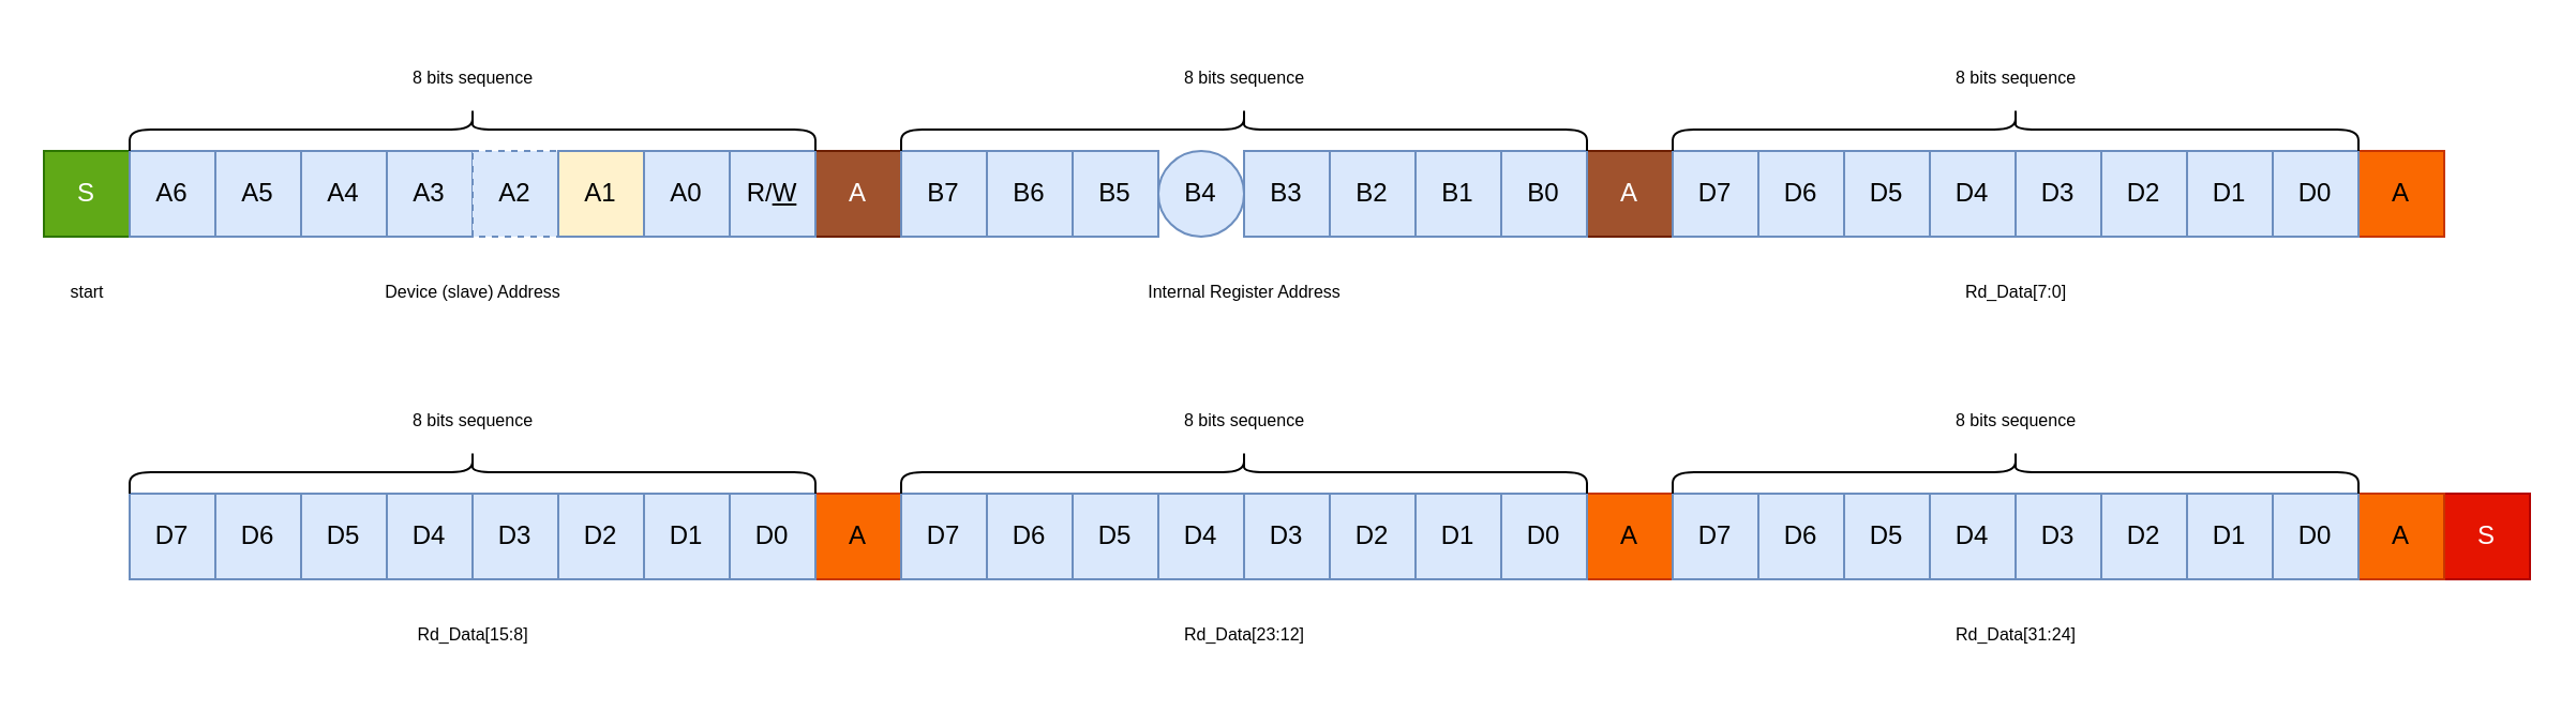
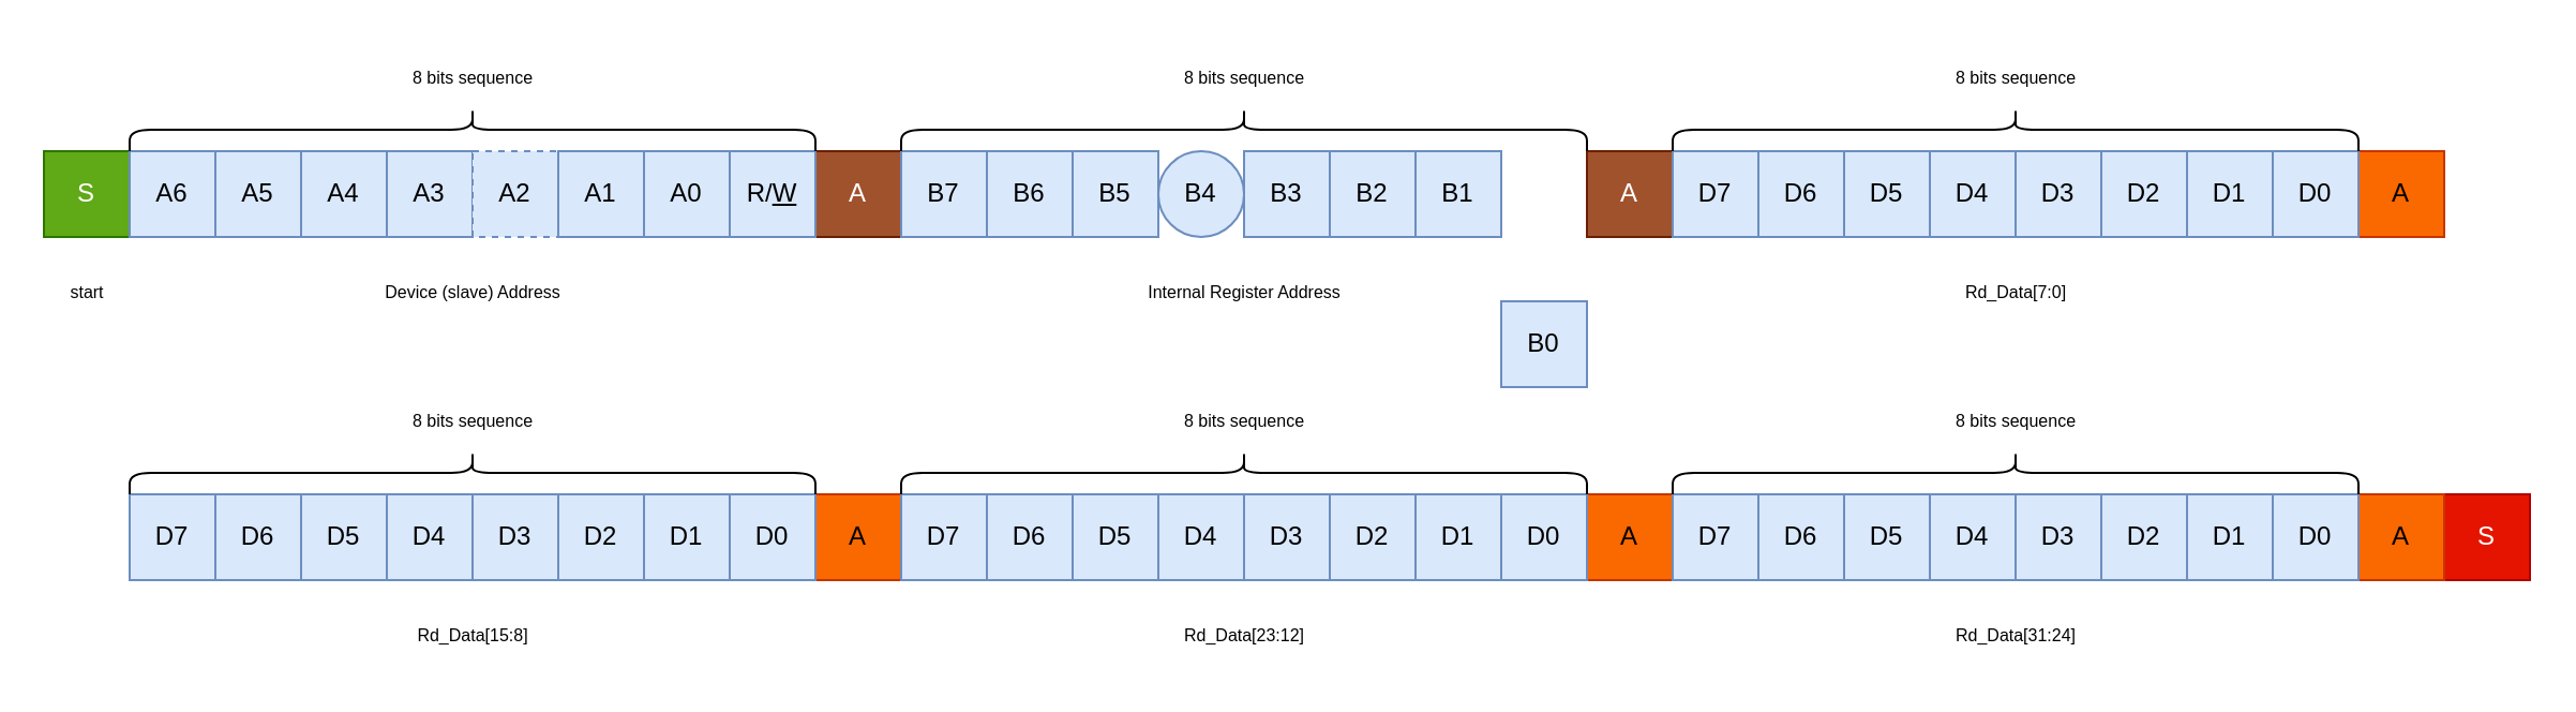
  <mxCell id="0" />
  <mxCell id="1" parent="0" />
  <mxCell id="2" value="S" style="whiteSpace=wrap;html=1;fillColor=#60a917;strokeColor=#2D7600;fontColor=#ffffff;" parent="1" vertex="1"><mxGeometry x="20" y="70" width="40" height="40" as="geometry" /></mxCell>
  <mxCell id="3" value="A" style="whiteSpace=wrap;html=1;fillColor=#a0522d;strokeColor=#6D1F00;fontColor=#ffffff;" parent="1" vertex="1"><mxGeometry x="380" y="70" width="40" height="40" as="geometry" /></mxCell>
  <mxCell id="4" value="A6" style="whiteSpace=wrap;html=1;fillColor=#dae8fc;strokeColor=#6c8ebf;" parent="1" vertex="1"><mxGeometry x="60" y="70" width="40" height="40" as="geometry" /></mxCell>
  <mxCell id="5" value="A5" style="whiteSpace=wrap;html=1;fillColor=#dae8fc;strokeColor=#6c8ebf;" parent="1" vertex="1"><mxGeometry x="100" y="70" width="40" height="40" as="geometry" /></mxCell>
  <mxCell id="6" value="A4" style="whiteSpace=wrap;html=1;fillColor=#dae8fc;strokeColor=#6c8ebf;" parent="1" vertex="1"><mxGeometry x="140" y="70" width="40" height="40" as="geometry" /></mxCell>
  <mxCell id="7" value="A3" style="whiteSpace=wrap;html=1;fillColor=#dae8fc;strokeColor=#6c8ebf;" parent="1" vertex="1"><mxGeometry x="180" y="70" width="40" height="40" as="geometry" /></mxCell>
  <mxCell id="8" value="A2" style="whiteSpace=wrap;html=1;fillColor=#dae8fc;strokeColor=#6c8ebf;dashed=1;" parent="1" vertex="1"><mxGeometry x="220" y="70" width="40" height="40" as="geometry" /></mxCell>
- <mxCell id="9" value="A1" style="whiteSpace=wrap;html=1;fillColor=#fff2cc;strokeColor=#6c8ebf;" parent="1" vertex="1"><mxGeometry x="260" y="70" width="40" height="40" as="geometry" /></mxCell>
+ <mxCell id="9" value="A1" style="whiteSpace=wrap;html=1;fillColor=#dae8fc;strokeColor=#6c8ebf;" parent="1" vertex="1"><mxGeometry x="260" y="70" width="40" height="40" as="geometry" /></mxCell>
  <mxCell id="10" value="A0" style="whiteSpace=wrap;html=1;fillColor=#dae8fc;strokeColor=#6c8ebf;" parent="1" vertex="1"><mxGeometry x="300" y="70" width="40" height="40" as="geometry" /></mxCell>
  <mxCell id="11" value="R/&lt;u&gt;W&lt;/u&gt;" style="whiteSpace=wrap;html=1;fillColor=#dae8fc;strokeColor=#6c8ebf;" parent="1" vertex="1"><mxGeometry x="340" y="70" width="40" height="40" as="geometry" /></mxCell>
  <mxCell id="12" value="A" style="whiteSpace=wrap;html=1;fillColor=#a0522d;strokeColor=#6D1F00;fontColor=#ffffff;" parent="1" vertex="1"><mxGeometry x="740" y="70" width="40" height="40" as="geometry" /></mxCell>
  <mxCell id="13" value="B7" style="whiteSpace=wrap;html=1;fillColor=#dae8fc;strokeColor=#6c8ebf;" parent="1" vertex="1"><mxGeometry x="420" y="70" width="40" height="40" as="geometry" /></mxCell>
  <mxCell id="14" value="B6" style="whiteSpace=wrap;html=1;fillColor=#dae8fc;strokeColor=#6c8ebf;" parent="1" vertex="1"><mxGeometry x="460" y="70" width="40" height="40" as="geometry" /></mxCell>
  <mxCell id="15" value="B5" style="whiteSpace=wrap;html=1;fillColor=#dae8fc;strokeColor=#6c8ebf;" parent="1" vertex="1"><mxGeometry x="500" y="70" width="40" height="40" as="geometry" /></mxCell>
  <mxCell id="16" value="B4" style="ellipse;whiteSpace=wrap;html=1;fillColor=#dae8fc;strokeColor=#6c8ebf;" parent="1" vertex="1"><mxGeometry x="540" y="70" width="40" height="40" as="geometry" /></mxCell>
  <mxCell id="17" value="B3" style="whiteSpace=wrap;html=1;fillColor=#dae8fc;strokeColor=#6c8ebf;" parent="1" vertex="1"><mxGeometry x="580" y="70" width="40" height="40" as="geometry" /></mxCell>
  <mxCell id="18" value="B2" style="whiteSpace=wrap;html=1;fillColor=#dae8fc;strokeColor=#6c8ebf;" parent="1" vertex="1"><mxGeometry x="620" y="70" width="40" height="40" as="geometry" /></mxCell>
  <mxCell id="19" value="B1" style="whiteSpace=wrap;html=1;fillColor=#dae8fc;strokeColor=#6c8ebf;" parent="1" vertex="1"><mxGeometry x="660" y="70" width="40" height="40" as="geometry" /></mxCell>
- <mxCell id="20" value="B0" style="whiteSpace=wrap;html=1;fillColor=#dae8fc;strokeColor=#6c8ebf;" parent="1" vertex="1"><mxGeometry x="700" y="70" width="40" height="40" as="geometry" /></mxCell>
+ <mxCell id="20" value="B0" style="whiteSpace=wrap;html=1;fillColor=#dae8fc;strokeColor=#6c8ebf;" parent="1" vertex="1"><mxGeometry x="700" y="140" width="40" height="40" as="geometry" /></mxCell>
  <mxCell id="21" value="&lt;font style=&quot;font-size: 8px;&quot;&gt;start&lt;/font&gt;" style="text;html=1;align=center;verticalAlign=middle;resizable=0;points=[];autosize=1;strokeColor=none;fillColor=none;" parent="1" vertex="1"><mxGeometry x="20" y="120" width="40" height="30" as="geometry" /></mxCell>
  <mxCell id="22" value="&lt;span style=&quot;font-size: 8px;&quot;&gt;Device (slave) Address&lt;/span&gt;" style="text;html=1;align=center;verticalAlign=middle;resizable=0;points=[];autosize=1;strokeColor=none;fillColor=none;" parent="1" vertex="1"><mxGeometry x="165" y="120" width="110" height="30" as="geometry" /></mxCell>
  <mxCell id="23" value="" style="shape=curlyBracket;whiteSpace=wrap;html=1;rounded=1;flipH=1;labelPosition=right;verticalLabelPosition=middle;align=left;verticalAlign=middle;direction=south;" parent="1" vertex="1"><mxGeometry x="60" y="50" width="320" height="20" as="geometry" /></mxCell>
  <mxCell id="24" value="&lt;span style=&quot;font-size: 8px;&quot;&gt;8 bits sequence&lt;/span&gt;" style="text;html=1;align=center;verticalAlign=middle;resizable=0;points=[];autosize=1;strokeColor=none;fillColor=none;" parent="1" vertex="1"><mxGeometry x="180" y="20" width="80" height="30" as="geometry" /></mxCell>
  <mxCell id="25" value="" style="shape=curlyBracket;whiteSpace=wrap;html=1;rounded=1;flipH=1;labelPosition=right;verticalLabelPosition=middle;align=left;verticalAlign=middle;direction=south;" parent="1" vertex="1"><mxGeometry x="420" y="50" width="320" height="20" as="geometry" /></mxCell>
  <mxCell id="26" value="&lt;span style=&quot;font-size: 8px;&quot;&gt;8 bits sequence&lt;/span&gt;" style="text;html=1;align=center;verticalAlign=middle;resizable=0;points=[];autosize=1;strokeColor=none;fillColor=none;" parent="1" vertex="1"><mxGeometry x="540" y="20" width="80" height="30" as="geometry" /></mxCell>
  <mxCell id="27" value="&lt;span style=&quot;font-size: 8px;&quot;&gt;Internal Register Address&lt;/span&gt;" style="text;html=1;align=center;verticalAlign=middle;resizable=0;points=[];autosize=1;strokeColor=none;fillColor=none;" parent="1" vertex="1"><mxGeometry x="525" y="120" width="110" height="30" as="geometry" /></mxCell>
  <mxCell id="28" value="A" style="whiteSpace=wrap;html=1;fillColor=#fa6800;strokeColor=#C73500;fontColor=#000000;" parent="1" vertex="1"><mxGeometry x="1100" y="70" width="40" height="40" as="geometry" /></mxCell>
  <mxCell id="29" value="D7" style="whiteSpace=wrap;html=1;fillColor=#dae8fc;strokeColor=#6c8ebf;" parent="1" vertex="1"><mxGeometry x="780" y="70" width="40" height="40" as="geometry" /></mxCell>
  <mxCell id="30" value="D6" style="whiteSpace=wrap;html=1;fillColor=#dae8fc;strokeColor=#6c8ebf;" parent="1" vertex="1"><mxGeometry x="820" y="70" width="40" height="40" as="geometry" /></mxCell>
  <mxCell id="31" value="D5" style="whiteSpace=wrap;html=1;fillColor=#dae8fc;strokeColor=#6c8ebf;" parent="1" vertex="1"><mxGeometry x="860" y="70" width="40" height="40" as="geometry" /></mxCell>
  <mxCell id="32" value="D4" style="whiteSpace=wrap;html=1;fillColor=#dae8fc;strokeColor=#6c8ebf;" parent="1" vertex="1"><mxGeometry x="900" y="70" width="40" height="40" as="geometry" /></mxCell>
  <mxCell id="33" value="D3" style="whiteSpace=wrap;html=1;fillColor=#dae8fc;strokeColor=#6c8ebf;" parent="1" vertex="1"><mxGeometry x="940" y="70" width="40" height="40" as="geometry" /></mxCell>
  <mxCell id="34" value="D2" style="whiteSpace=wrap;html=1;fillColor=#dae8fc;strokeColor=#6c8ebf;" parent="1" vertex="1"><mxGeometry x="980" y="70" width="40" height="40" as="geometry" /></mxCell>
  <mxCell id="35" value="D1" style="whiteSpace=wrap;html=1;fillColor=#dae8fc;strokeColor=#6c8ebf;" parent="1" vertex="1"><mxGeometry x="1020" y="70" width="40" height="40" as="geometry" /></mxCell>
  <mxCell id="36" value="D0" style="whiteSpace=wrap;html=1;fillColor=#dae8fc;strokeColor=#6c8ebf;" parent="1" vertex="1"><mxGeometry x="1060" y="70" width="40" height="40" as="geometry" /></mxCell>
  <mxCell id="37" value="" style="shape=curlyBracket;whiteSpace=wrap;html=1;rounded=1;flipH=1;labelPosition=right;verticalLabelPosition=middle;align=left;verticalAlign=middle;direction=south;" parent="1" vertex="1"><mxGeometry x="780" y="50" width="320" height="20" as="geometry" /></mxCell>
  <mxCell id="38" value="&lt;span style=&quot;font-size: 8px;&quot;&gt;8 bits sequence&lt;/span&gt;" style="text;html=1;align=center;verticalAlign=middle;resizable=0;points=[];autosize=1;strokeColor=none;fillColor=none;" parent="1" vertex="1"><mxGeometry x="900" y="20" width="80" height="30" as="geometry" /></mxCell>
  <mxCell id="39" value="&lt;span style=&quot;font-size: 8px;&quot;&gt;Rd_Data[7:0]&lt;/span&gt;" style="text;html=1;align=center;verticalAlign=middle;resizable=0;points=[];autosize=1;strokeColor=none;fillColor=none;" parent="1" vertex="1"><mxGeometry x="905" y="120" width="70" height="30" as="geometry" /></mxCell>
  <mxCell id="40" value="S" style="whiteSpace=wrap;html=1;fillColor=#e51400;strokeColor=#B20000;fontColor=#ffffff;" parent="1" vertex="1"><mxGeometry x="1140" y="230" width="40" height="40" as="geometry" /></mxCell>
  <mxCell id="41" value="A" style="whiteSpace=wrap;html=1;fillColor=#fa6800;strokeColor=#C73500;fontColor=#000000;" parent="1" vertex="1"><mxGeometry x="380" y="230" width="40" height="40" as="geometry" /></mxCell>
  <mxCell id="42" value="D7" style="whiteSpace=wrap;html=1;fillColor=#dae8fc;strokeColor=#6c8ebf;" parent="1" vertex="1"><mxGeometry x="60" y="230" width="40" height="40" as="geometry" /></mxCell>
  <mxCell id="43" value="D6" style="whiteSpace=wrap;html=1;fillColor=#dae8fc;strokeColor=#6c8ebf;" parent="1" vertex="1"><mxGeometry x="100" y="230" width="40" height="40" as="geometry" /></mxCell>
  <mxCell id="44" value="D5" style="whiteSpace=wrap;html=1;fillColor=#dae8fc;strokeColor=#6c8ebf;" parent="1" vertex="1"><mxGeometry x="140" y="230" width="40" height="40" as="geometry" /></mxCell>
  <mxCell id="45" value="D4" style="whiteSpace=wrap;html=1;fillColor=#dae8fc;strokeColor=#6c8ebf;" parent="1" vertex="1"><mxGeometry x="180" y="230" width="40" height="40" as="geometry" /></mxCell>
  <mxCell id="46" value="D3" style="whiteSpace=wrap;html=1;fillColor=#dae8fc;strokeColor=#6c8ebf;" parent="1" vertex="1"><mxGeometry x="220" y="230" width="40" height="40" as="geometry" /></mxCell>
  <mxCell id="47" value="D2" style="whiteSpace=wrap;html=1;fillColor=#dae8fc;strokeColor=#6c8ebf;" parent="1" vertex="1"><mxGeometry x="260" y="230" width="40" height="40" as="geometry" /></mxCell>
  <mxCell id="48" value="D1" style="whiteSpace=wrap;html=1;fillColor=#dae8fc;strokeColor=#6c8ebf;" parent="1" vertex="1"><mxGeometry x="300" y="230" width="40" height="40" as="geometry" /></mxCell>
  <mxCell id="49" value="D0" style="whiteSpace=wrap;html=1;fillColor=#dae8fc;strokeColor=#6c8ebf;" parent="1" vertex="1"><mxGeometry x="340" y="230" width="40" height="40" as="geometry" /></mxCell>
  <mxCell id="50" value="" style="shape=curlyBracket;whiteSpace=wrap;html=1;rounded=1;flipH=1;labelPosition=right;verticalLabelPosition=middle;align=left;verticalAlign=middle;direction=south;" parent="1" vertex="1"><mxGeometry x="60" y="210" width="320" height="20" as="geometry" /></mxCell>
  <mxCell id="51" value="&lt;span style=&quot;font-size: 8px;&quot;&gt;8 bits sequence&lt;/span&gt;" style="text;html=1;align=center;verticalAlign=middle;resizable=0;points=[];autosize=1;strokeColor=none;fillColor=none;" parent="1" vertex="1"><mxGeometry x="180" y="180" width="80" height="30" as="geometry" /></mxCell>
  <mxCell id="52" value="&lt;span style=&quot;font-size: 8px;&quot;&gt;Rd_Data[15:8]&lt;/span&gt;" style="text;html=1;align=center;verticalAlign=middle;resizable=0;points=[];autosize=1;strokeColor=none;fillColor=none;" parent="1" vertex="1"><mxGeometry x="180" y="280" width="80" height="30" as="geometry" /></mxCell>
  <mxCell id="53" value="A" style="whiteSpace=wrap;html=1;fillColor=#fa6800;strokeColor=#C73500;fontColor=#000000;" parent="1" vertex="1"><mxGeometry x="740" y="230" width="40" height="40" as="geometry" /></mxCell>
  <mxCell id="54" value="D7" style="whiteSpace=wrap;html=1;fillColor=#dae8fc;strokeColor=#6c8ebf;" parent="1" vertex="1"><mxGeometry x="420" y="230" width="40" height="40" as="geometry" /></mxCell>
  <mxCell id="55" value="D6" style="whiteSpace=wrap;html=1;fillColor=#dae8fc;strokeColor=#6c8ebf;" parent="1" vertex="1"><mxGeometry x="460" y="230" width="40" height="40" as="geometry" /></mxCell>
  <mxCell id="56" value="D5" style="whiteSpace=wrap;html=1;fillColor=#dae8fc;strokeColor=#6c8ebf;" parent="1" vertex="1"><mxGeometry x="500" y="230" width="40" height="40" as="geometry" /></mxCell>
  <mxCell id="57" value="D4" style="whiteSpace=wrap;html=1;fillColor=#dae8fc;strokeColor=#6c8ebf;" parent="1" vertex="1"><mxGeometry x="540" y="230" width="40" height="40" as="geometry" /></mxCell>
  <mxCell id="58" value="D3" style="whiteSpace=wrap;html=1;fillColor=#dae8fc;strokeColor=#6c8ebf;" parent="1" vertex="1"><mxGeometry x="580" y="230" width="40" height="40" as="geometry" /></mxCell>
  <mxCell id="59" value="D2" style="whiteSpace=wrap;html=1;fillColor=#dae8fc;strokeColor=#6c8ebf;" parent="1" vertex="1"><mxGeometry x="620" y="230" width="40" height="40" as="geometry" /></mxCell>
  <mxCell id="60" value="D1" style="whiteSpace=wrap;html=1;fillColor=#dae8fc;strokeColor=#6c8ebf;" parent="1" vertex="1"><mxGeometry x="660" y="230" width="40" height="40" as="geometry" /></mxCell>
  <mxCell id="61" value="D0" style="whiteSpace=wrap;html=1;fillColor=#dae8fc;strokeColor=#6c8ebf;" parent="1" vertex="1"><mxGeometry x="700" y="230" width="40" height="40" as="geometry" /></mxCell>
  <mxCell id="62" value="" style="shape=curlyBracket;whiteSpace=wrap;html=1;rounded=1;flipH=1;labelPosition=right;verticalLabelPosition=middle;align=left;verticalAlign=middle;direction=south;" parent="1" vertex="1"><mxGeometry x="420" y="210" width="320" height="20" as="geometry" /></mxCell>
  <mxCell id="63" value="&lt;span style=&quot;font-size: 8px;&quot;&gt;8 bits sequence&lt;/span&gt;" style="text;html=1;align=center;verticalAlign=middle;resizable=0;points=[];autosize=1;strokeColor=none;fillColor=none;" parent="1" vertex="1"><mxGeometry x="540" y="180" width="80" height="30" as="geometry" /></mxCell>
  <mxCell id="64" value="&lt;span style=&quot;font-size: 8px;&quot;&gt;Rd_Data[23:12]&lt;/span&gt;" style="text;html=1;align=center;verticalAlign=middle;resizable=0;points=[];autosize=1;strokeColor=none;fillColor=none;" parent="1" vertex="1"><mxGeometry x="540" y="280" width="80" height="30" as="geometry" /></mxCell>
  <mxCell id="65" value="A" style="whiteSpace=wrap;html=1;fillColor=#fa6800;strokeColor=#C73500;fontColor=#000000;" parent="1" vertex="1"><mxGeometry x="1100" y="230" width="40" height="40" as="geometry" /></mxCell>
  <mxCell id="66" value="D7" style="whiteSpace=wrap;html=1;fillColor=#dae8fc;strokeColor=#6c8ebf;" parent="1" vertex="1"><mxGeometry x="780" y="230" width="40" height="40" as="geometry" /></mxCell>
  <mxCell id="67" value="D6" style="whiteSpace=wrap;html=1;fillColor=#dae8fc;strokeColor=#6c8ebf;" parent="1" vertex="1"><mxGeometry x="820" y="230" width="40" height="40" as="geometry" /></mxCell>
  <mxCell id="68" value="D5" style="whiteSpace=wrap;html=1;fillColor=#dae8fc;strokeColor=#6c8ebf;" parent="1" vertex="1"><mxGeometry x="860" y="230" width="40" height="40" as="geometry" /></mxCell>
  <mxCell id="69" value="D4" style="whiteSpace=wrap;html=1;fillColor=#dae8fc;strokeColor=#6c8ebf;" parent="1" vertex="1"><mxGeometry x="900" y="230" width="40" height="40" as="geometry" /></mxCell>
  <mxCell id="70" value="D3" style="whiteSpace=wrap;html=1;fillColor=#dae8fc;strokeColor=#6c8ebf;" parent="1" vertex="1"><mxGeometry x="940" y="230" width="40" height="40" as="geometry" /></mxCell>
  <mxCell id="71" value="D2" style="whiteSpace=wrap;html=1;fillColor=#dae8fc;strokeColor=#6c8ebf;" parent="1" vertex="1"><mxGeometry x="980" y="230" width="40" height="40" as="geometry" /></mxCell>
  <mxCell id="72" value="D1" style="whiteSpace=wrap;html=1;fillColor=#dae8fc;strokeColor=#6c8ebf;" parent="1" vertex="1"><mxGeometry x="1020" y="230" width="40" height="40" as="geometry" /></mxCell>
  <mxCell id="73" value="D0" style="whiteSpace=wrap;html=1;fillColor=#dae8fc;strokeColor=#6c8ebf;" parent="1" vertex="1"><mxGeometry x="1060" y="230" width="40" height="40" as="geometry" /></mxCell>
  <mxCell id="74" value="" style="shape=curlyBracket;whiteSpace=wrap;html=1;rounded=1;flipH=1;labelPosition=right;verticalLabelPosition=middle;align=left;verticalAlign=middle;direction=south;" parent="1" vertex="1"><mxGeometry x="780" y="210" width="320" height="20" as="geometry" /></mxCell>
  <mxCell id="75" value="&lt;span style=&quot;font-size: 8px;&quot;&gt;8 bits sequence&lt;/span&gt;" style="text;html=1;align=center;verticalAlign=middle;resizable=0;points=[];autosize=1;strokeColor=none;fillColor=none;" parent="1" vertex="1"><mxGeometry x="900" y="180" width="80" height="30" as="geometry" /></mxCell>
  <mxCell id="76" value="&lt;span style=&quot;font-size: 8px;&quot;&gt;Rd_Data[31:24]&lt;/span&gt;" style="text;html=1;align=center;verticalAlign=middle;resizable=0;points=[];autosize=1;strokeColor=none;fillColor=none;" parent="1" vertex="1"><mxGeometry x="900" y="280" width="80" height="30" as="geometry" /></mxCell>
